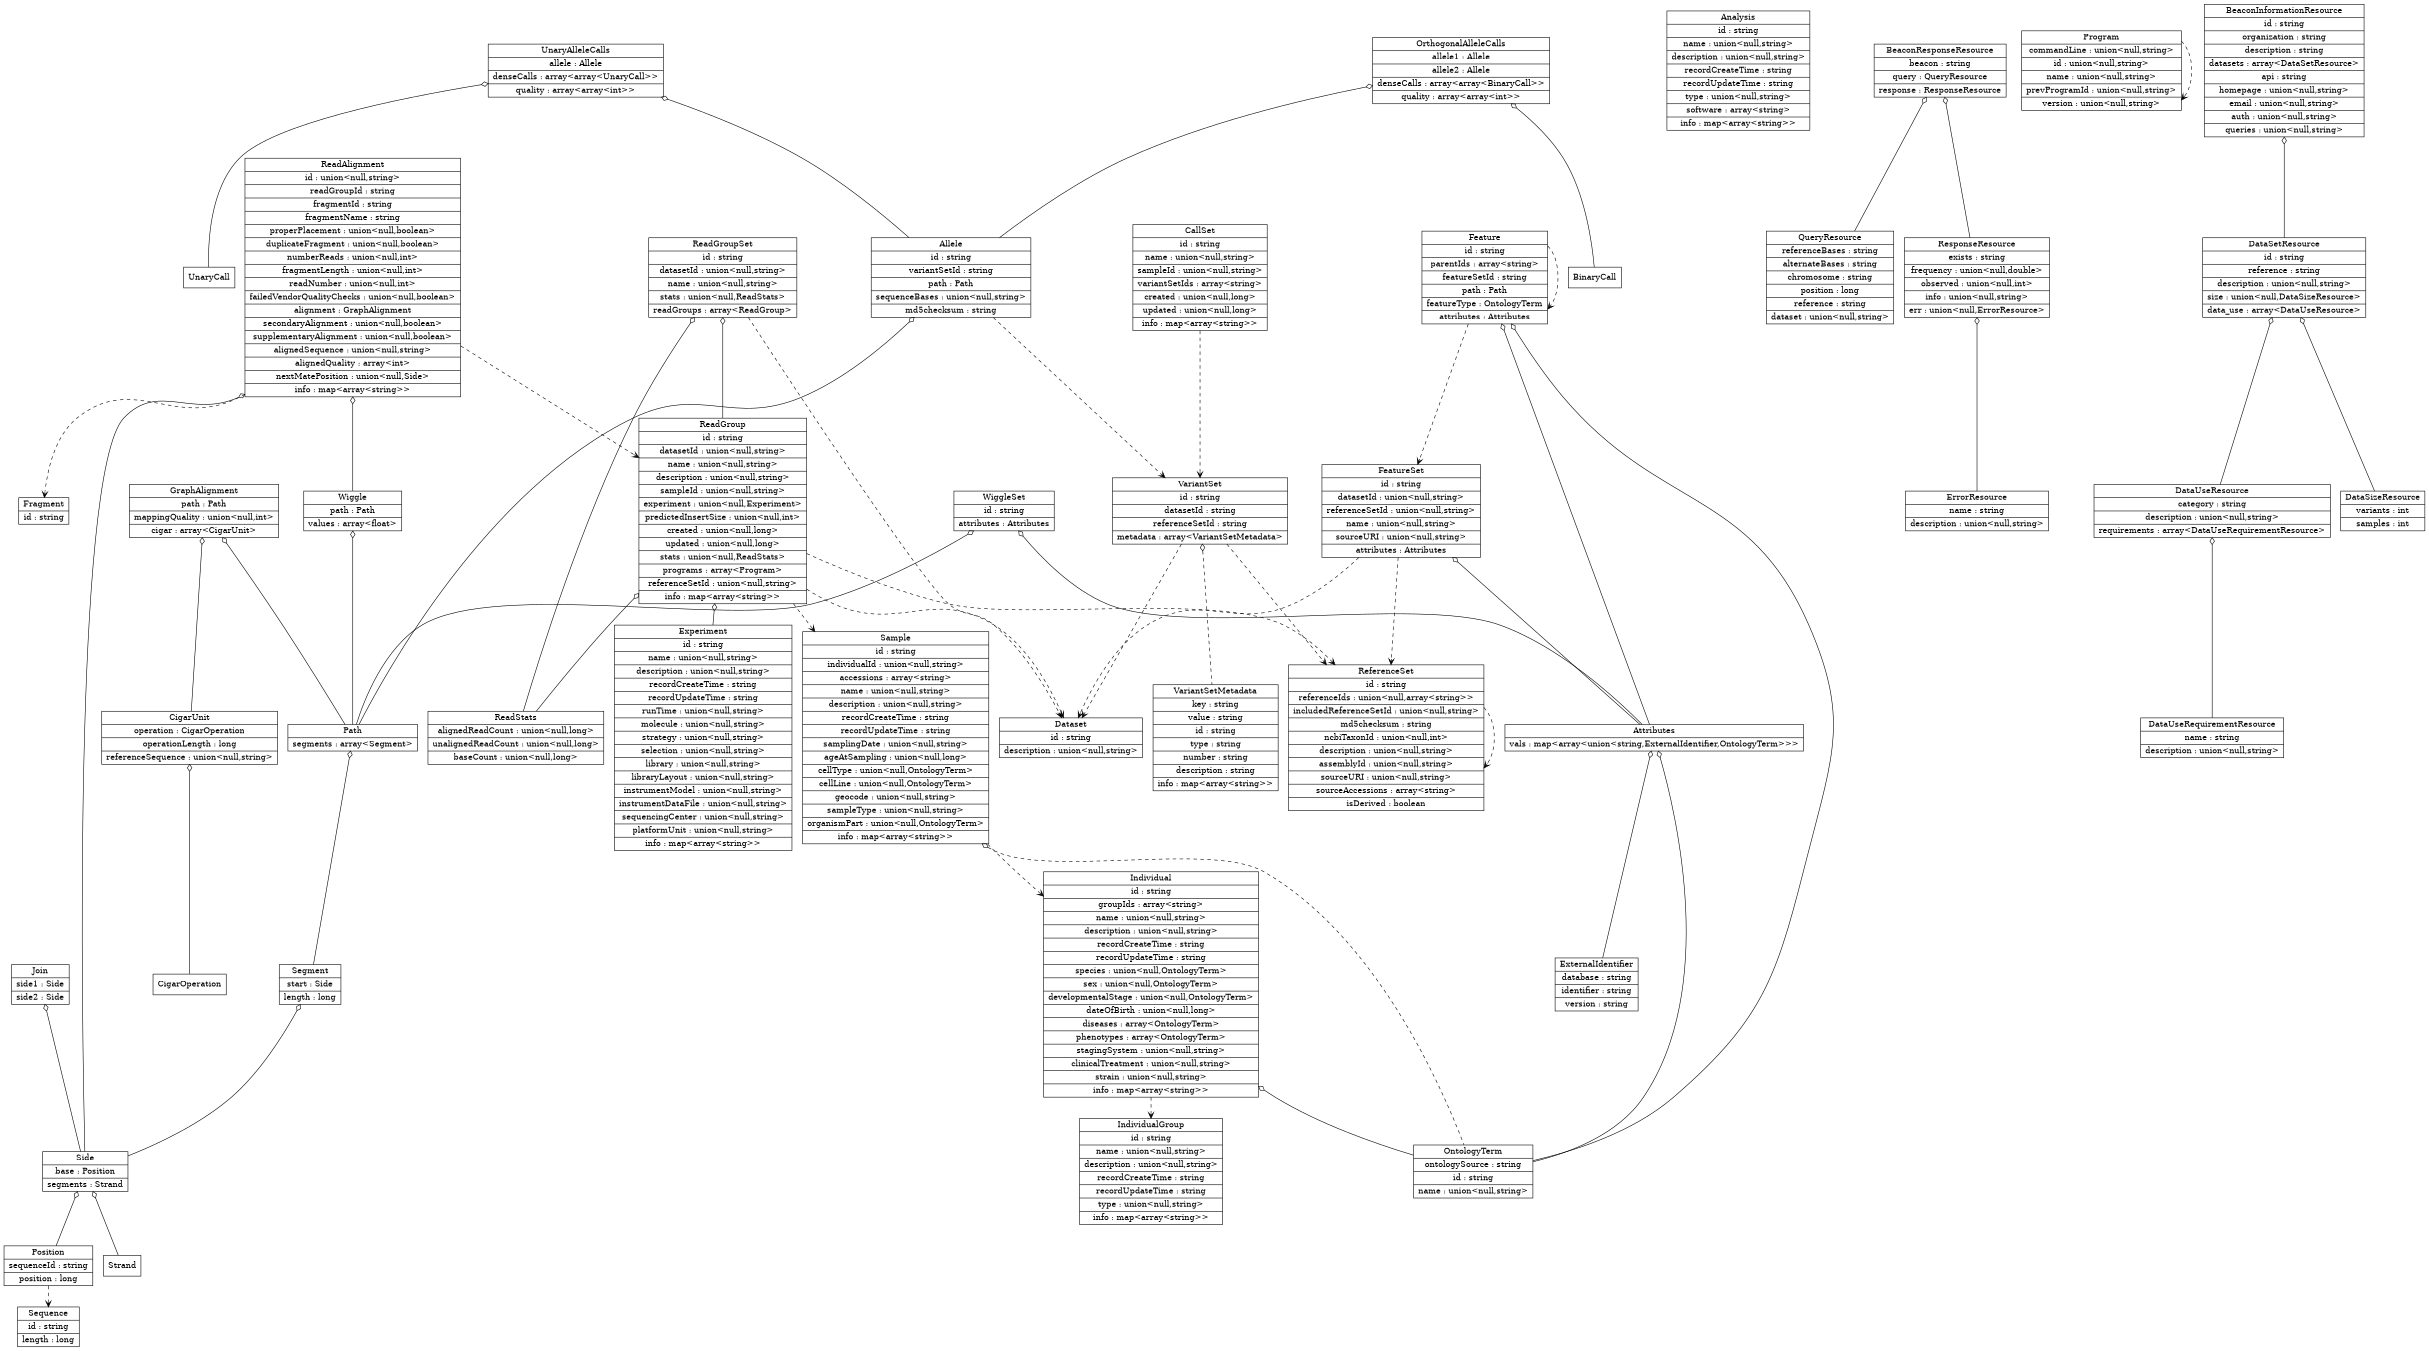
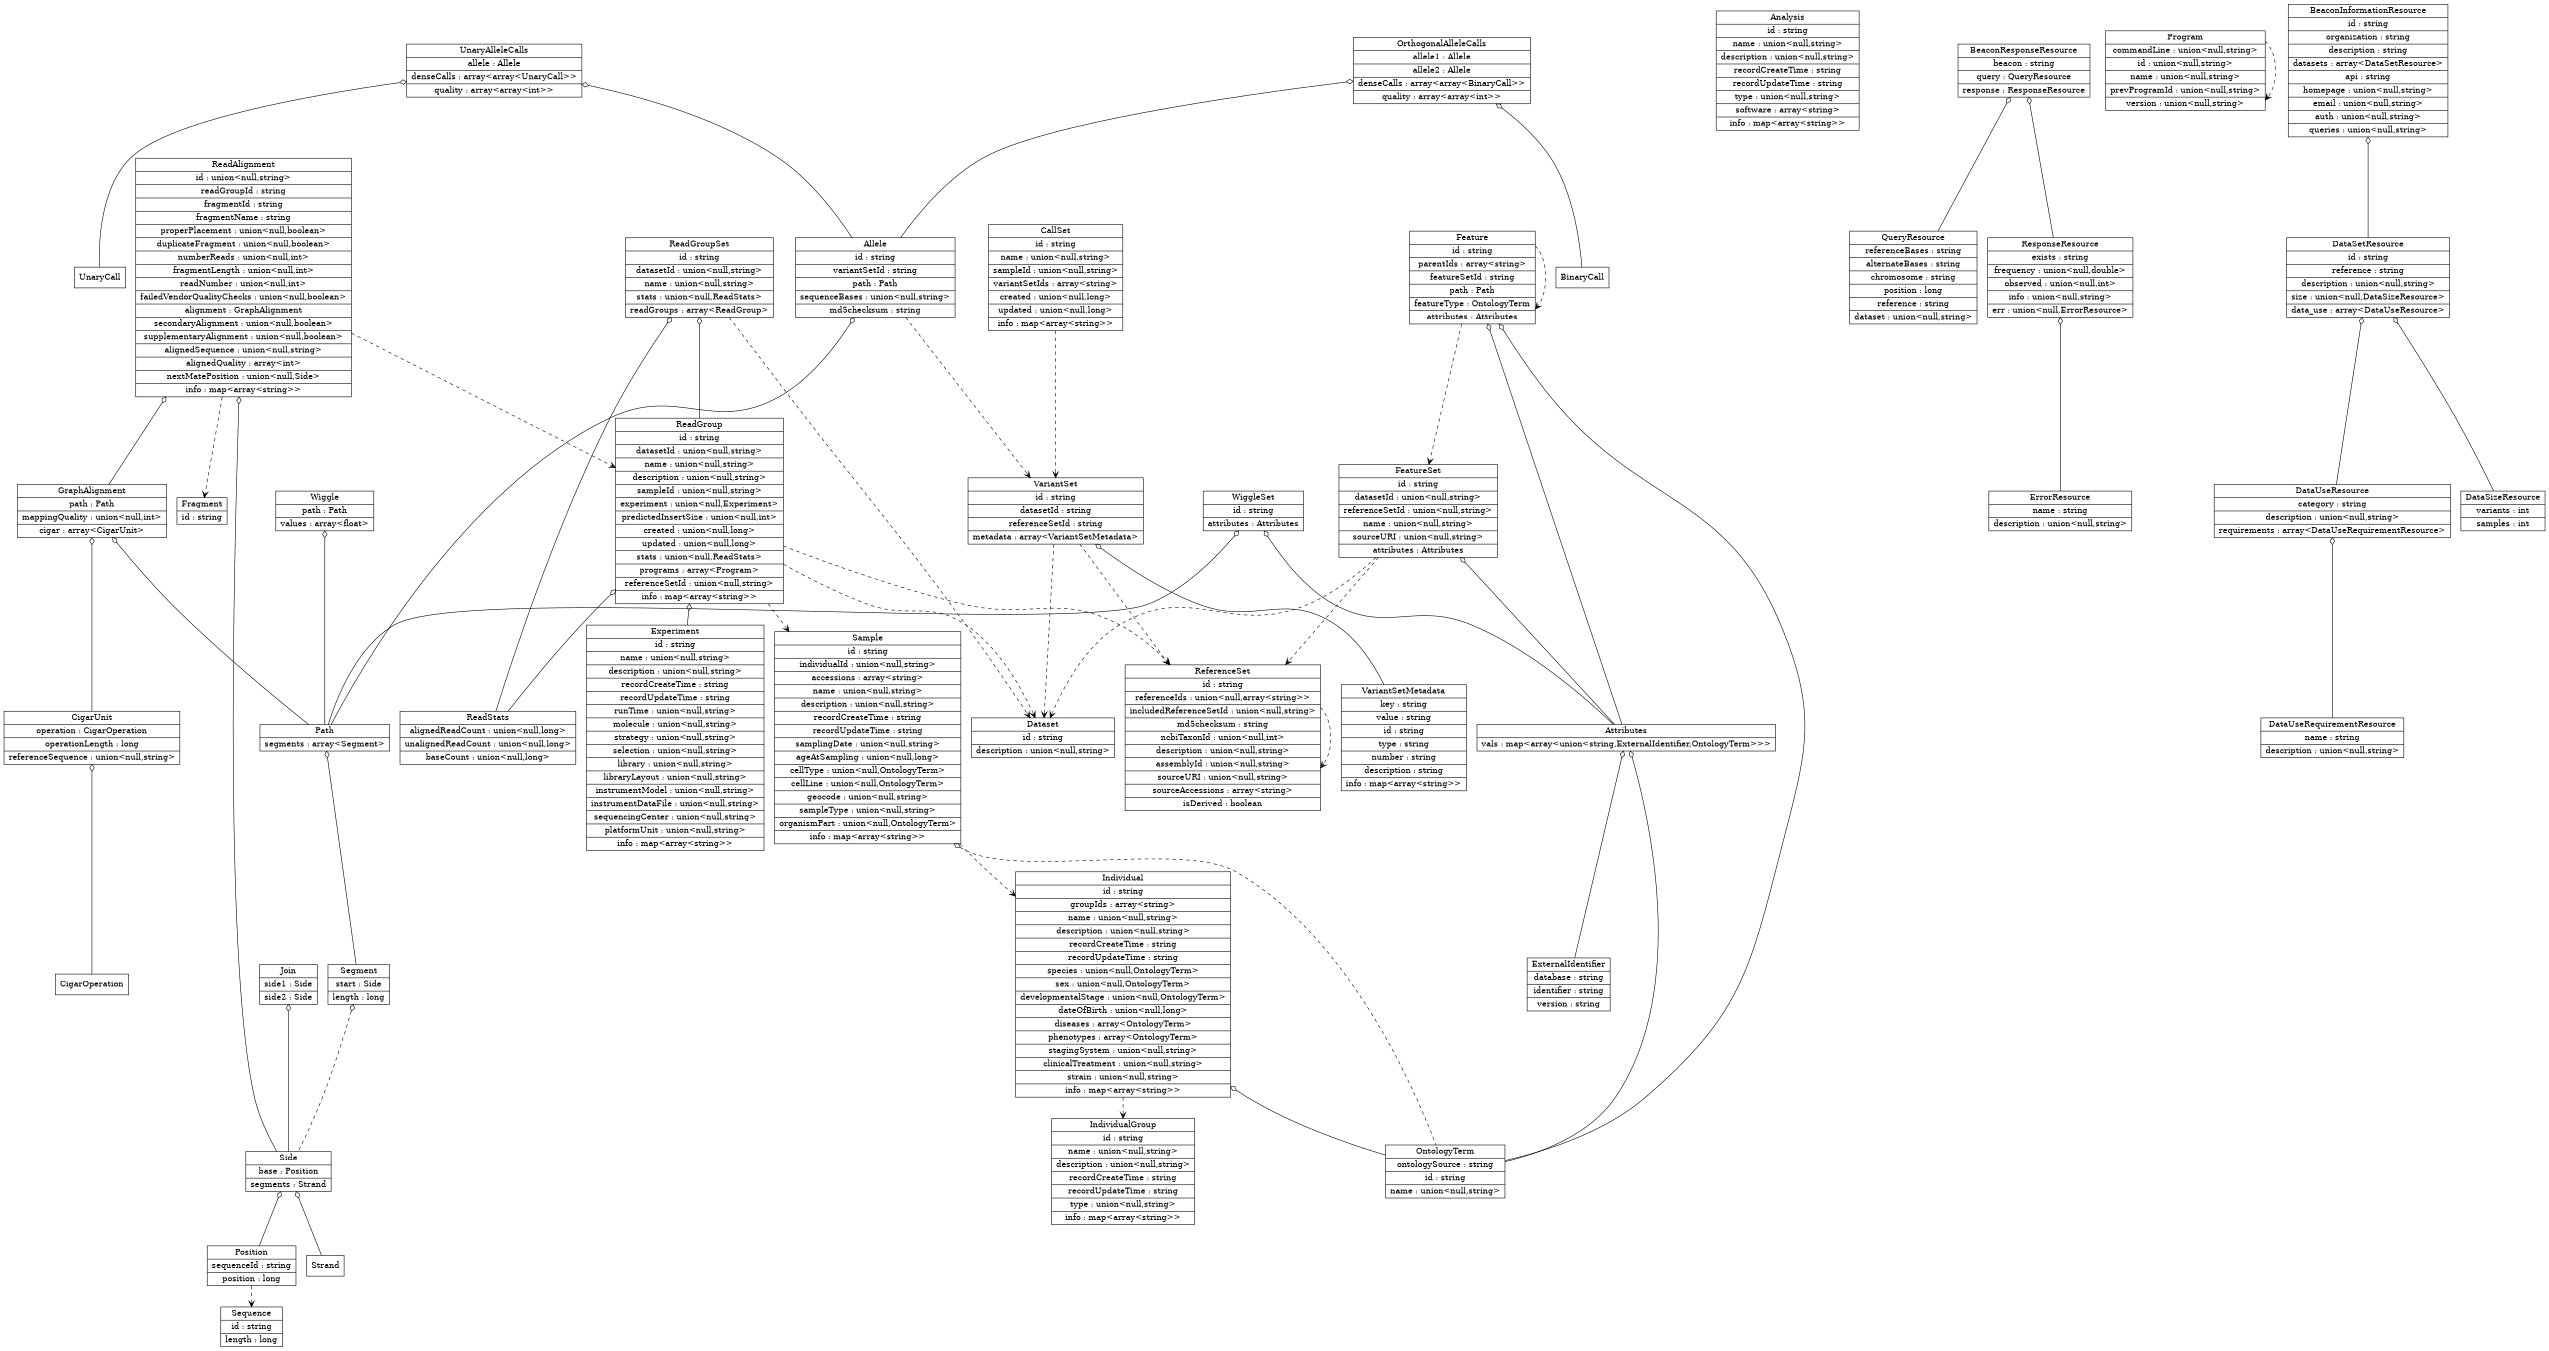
  digraph {
    node [shape=record]
    edge [arrowhead=none arrowtail=odiamond dir=both]
    n1 [label="{OrthogonalAlleleCalls|allele1 : Allele|allele2 : Allele|denseCalls : array&lt;array&lt;BinaryCall&gt;&gt;|quality : array&lt;array&lt;int&gt;&gt;}"]
    n2 [label="{Allele|id : string|variantSetId : string|path : Path|sequenceBases : union&lt;null,string&gt;|md5checksum : string}"]
    n3 [label="{BinaryCall}"]
    n4 [label="{Path|segments : array&lt;Segment&gt;}"]
    n5 [label="{VariantSet|id : string|datasetId : string|referenceSetId : string|metadata : array&lt;VariantSetMetadata&gt;}"]
    n6 [label="{ReferenceSet|id : string|referenceIds : union&lt;null,array&lt;string&gt;&gt;|includedReferenceSetId : union&lt;null,string&gt;|md5checksum : string|ncbiTaxonId : union&lt;null,int&gt;|description : union&lt;null,string&gt;|assemblyId : union&lt;null,string&gt;|sourceURI : union&lt;null,string&gt;|sourceAccessions : array&lt;string&gt;|isDerived : boolean}"]
    n7 [label="{UnaryAlleleCalls|allele : Allele|denseCalls : array&lt;array&lt;UnaryCall&gt;&gt;|quality : array&lt;array&lt;int&gt;&gt;}"]
    n8 [label="{UnaryCall}"]
    n9 [label="{Join|side1 : Side|side2 : Side}"]
    n10 [label="{Side|base : Position|segments : Strand}"]
    n11 [label="{Position|sequenceId : string|position : long}"]
    n12 [label="{Strand}"]
    n13 [label="{OntologyTerm|ontologySource : string|id : string|name : union&lt;null,string&gt;}"]
    n14 [label="{Analysis|id : string|name : union&lt;null,string&gt;|description : union&lt;null,string&gt;|recordCreateTime : string|recordUpdateTime : string|type : union&lt;null,string&gt;|software : array&lt;string&gt;|info : map&lt;array&lt;string&gt;&gt;}"]
    n15 [label="{Dataset|id : string|description : union&lt;null,string&gt;}"]
    n16 [label="{WiggleSet|id : string|attributes : Attributes}"]
    n17 [label="{Attributes|vals : map&lt;array&lt;union&lt;string,ExternalIdentifier,OntologyTerm&gt;&gt;&gt;}"]
    n18 [label="{ExternalIdentifier|database : string|identifier : string|version : string}"]
    n19 [label="{QueryResource|referenceBases : string|alternateBases : string|chromosome : string|position : long|reference : string|dataset : union&lt;null,string&gt;}"]
    n20 [label="{Segment|start : Side|length : long}"]
    n21 [label="{VariantSetMetadata|key : string|value : string|id : string|type : string|number : string|description : string|info : map&lt;array&lt;string&gt;&gt;}"]
    n22 [label="{ReadGroupSet|id : string|datasetId : union&lt;null,string&gt;|name : union&lt;null,string&gt;|stats : union&lt;null,ReadStats&gt;|readGroups : array&lt;ReadGroup&gt;}"]
    n23 [label="{ReadStats|alignedReadCount : union&lt;null,long&gt;|unalignedReadCount : union&lt;null,long&gt;|baseCount : union&lt;null,long&gt;}"]
    n24 [label="{ReadGroup|id : string|datasetId : union&lt;null,string&gt;|name : union&lt;null,string&gt;|description : union&lt;null,string&gt;|sampleId : union&lt;null,string&gt;|experiment : union&lt;null,Experiment&gt;|predictedInsertSize : union&lt;null,int&gt;|created : union&lt;null,long&gt;|updated : union&lt;null,long&gt;|stats : union&lt;null,ReadStats&gt;|programs : array&lt;Program&gt;|referenceSetId : union&lt;null,string&gt;|info : map&lt;array&lt;string&gt;&gt;}"]
    n25 [label="{Sample|id : string|individualId : union&lt;null,string&gt;|accessions : array&lt;string&gt;|name : union&lt;null,string&gt;|description : union&lt;null,string&gt;|recordCreateTime : string|recordUpdateTime : string|samplingDate : union&lt;null,string&gt;|ageAtSampling : union&lt;null,long&gt;|cellType : union&lt;null,OntologyTerm&gt;|cellLine : union&lt;null,OntologyTerm&gt;|geocode : union&lt;null,string&gt;|sampleType : union&lt;null,string&gt;|organismPart : union&lt;null,OntologyTerm&gt;|info : map&lt;array&lt;string&gt;&gt;}"]
    n26 [label="{Experiment|id : string|name : union&lt;null,string&gt;|description : union&lt;null,string&gt;|recordCreateTime : string|recordUpdateTime : string|runTime : union&lt;null,string&gt;|molecule : union&lt;null,string&gt;|strategy : union&lt;null,string&gt;|selection : union&lt;null,string&gt;|library : union&lt;null,string&gt;|libraryLayout : union&lt;null,string&gt;|instrumentModel : union&lt;null,string&gt;|instrumentDataFile : union&lt;null,string&gt;|sequencingCenter : union&lt;null,string&gt;|platformUnit : union&lt;null,string&gt;|info : map&lt;array&lt;string&gt;&gt;}"]
    n27 [label="{FeatureSet|id : string|datasetId : union&lt;null,string&gt;|referenceSetId : union&lt;null,string&gt;|name : union&lt;null,string&gt;|sourceURI : union&lt;null,string&gt;|attributes : Attributes}"]
    n28 [label="{CigarUnit|operation : CigarOperation|operationLength : long|referenceSequence : union&lt;null,string&gt;}"]
    n29 [label="{CigarOperation}"]
    n30 [label="{Sequence|id : string|length : long}"]
    n31 [label="{ErrorResource|name : string|description : union&lt;null,string&gt;}"]
    n32 [label="{Program|commandLine : union&lt;null,string&gt;|id : union&lt;null,string&gt;|name : union&lt;null,string&gt;|prevProgramId : union&lt;null,string&gt;|version : union&lt;null,string&gt;}"]
    n33 [label="{DataUseRequirementResource|name : string|description : union&lt;null,string&gt;}"]
    n34 [label="{GraphAlignment|path : Path|mappingQuality : union&lt;null,int&gt;|cigar : array&lt;CigarUnit&gt;}"]
    n35 [label="{BeaconInformationResource|id : string|organization : string|description : string|datasets : array&lt;DataSetResource&gt;|api : string|homepage : union&lt;null,string&gt;|email : union&lt;null,string&gt;|auth : union&lt;null,string&gt;|queries : union&lt;null,string&gt;}"]
    n36 [label="{DataSetResource|id : string|reference : string|description : union&lt;null,string&gt;|size : union&lt;null,DataSizeResource&gt;|data_use : array&lt;DataUseResource&gt;}"]
    n37 [label="{DataUseResource|category : string|description : union&lt;null,string&gt;|requirements : array&lt;DataUseRequirementResource&gt;}"]
    n38 [label="{DataSizeResource|variants : int|samples : int}"]
    n39 [label="{Individual|id : string|groupIds : array&lt;string&gt;|name : union&lt;null,string&gt;|description : union&lt;null,string&gt;|recordCreateTime : string|recordUpdateTime : string|species : union&lt;null,OntologyTerm&gt;|sex : union&lt;null,OntologyTerm&gt;|developmentalStage : union&lt;null,OntologyTerm&gt;|dateOfBirth : union&lt;null,long&gt;|diseases : array&lt;OntologyTerm&gt;|phenotypes : array&lt;OntologyTerm&gt;|stagingSystem : union&lt;null,string&gt;|clinicalTreatment : union&lt;null,string&gt;|strain : union&lt;null,string&gt;|info : map&lt;array&lt;string&gt;&gt;}"]
    n40 [label="{IndividualGroup|id : string|name : union&lt;null,string&gt;|description : union&lt;null,string&gt;|recordCreateTime : string|recordUpdateTime : string|type : union&lt;null,string&gt;|info : map&lt;array&lt;string&gt;&gt;}"]
    n41 [label="{Feature|id : string|parentIds : array&lt;string&gt;|featureSetId : string|path : Path|featureType : OntologyTerm|attributes : Attributes}"]
    n42 [label="{CallSet|id : string|name : union&lt;null,string&gt;|sampleId : union&lt;null,string&gt;|variantSetIds : array&lt;string&gt;|created : union&lt;null,long&gt;|updated : union&lt;null,long&gt;|info : map&lt;array&lt;string&gt;&gt;}"]
    n43 [label="{Fragment|id : string}"]
    n44 [label="{ResponseResource|exists : string|frequency : union&lt;null,double&gt;|observed : union&lt;null,int&gt;|info : union&lt;null,string&gt;|err : union&lt;null,ErrorResource&gt;}"]
    n45 [label="{Wiggle|path : Path|values : array&lt;float&gt;}"]
    n46 [label="{BeaconResponseResource|beacon : string|query : QueryResource|response : ResponseResource}"]
    n47 [label="{ReadAlignment|id : union&lt;null,string&gt;|readGroupId : string|fragmentId : string|fragmentName : string|properPlacement : union&lt;null,boolean&gt;|duplicateFragment : union&lt;null,boolean&gt;|numberReads : union&lt;null,int&gt;|fragmentLength : union&lt;null,int&gt;|readNumber : union&lt;null,int&gt;|failedVendorQualityChecks : union&lt;null,boolean&gt;|alignment : GraphAlignment|secondaryAlignment : union&lt;null,boolean&gt;|supplementaryAlignment : union&lt;null,boolean&gt;|alignedSequence : union&lt;null,string&gt;|alignedQuality : array&lt;int&gt;|nextMatePosition : union&lt;null,Side&gt;|info : map&lt;array&lt;string&gt;&gt;}"]
    n1 -> n2
    n1 -> n3
    n2 -> n4
    n2 -> n5 [arrowhead=vee arrowtail=none style=dashed]
    n4 -> n20
    n5 -> n6 [arrowhead=vee arrowtail=none style=dashed]
    n5 -> n15 [arrowhead=vee arrowtail=none style=dashed]
-   n5 -> n21 [style=dashed]
+   n5 -> n21
    n6 -> n6 [arrowhead=vee arrowtail=none style=dashed]
    n7 -> n2
    n7 -> n8
    n9 -> n10
    n10 -> n11
    n10 -> n12
    n11 -> n30 [arrowhead=vee arrowtail=none style=dashed]
    n16 -> n4
    n16 -> n17
    n17 -> n13
    n17 -> n18
-   n20 -> n10
+   n20 -> n10 [style=dashed]
    n22 -> n15 [arrowhead=vee arrowtail=none style=dashed]
    n22 -> n23
    n22 -> n24
    n24 -> n6 [arrowhead=vee arrowtail=none style=dashed]
    n24 -> n15 [arrowhead=vee arrowtail=none style=dashed]
    n24 -> n23
    n24 -> n25 [arrowhead=vee arrowtail=none style=dashed]
    n24 -> n26
    n25 -> n13 [style=dashed]
    n25 -> n39 [arrowhead=vee arrowtail=none style=dashed]
    n27 -> n6 [arrowhead=vee arrowtail=none style=dashed]
    n27 -> n15 [arrowhead=vee arrowtail=none style=dashed]
    n27 -> n17
    n28 -> n29
    n32 -> n32 [arrowhead=vee arrowtail=none style=dashed]
    n34 -> n4
    n34 -> n28
    n35 -> n36
    n36 -> n37
    n36 -> n38
    n37 -> n33
    n39 -> n13
    n39 -> n40 [arrowhead=vee arrowtail=none style=dashed]
    n41 -> n13
    n41 -> n17
    n41 -> n27 [arrowhead=vee arrowtail=none style=dashed]
    n41 -> n41 [arrowhead=vee arrowtail=none style=dashed]
    n42 -> n5 [arrowhead=vee arrowtail=none style=dashed]
    n44 -> n31
    n45 -> n4
    n46 -> n19
    n46 -> n44
    n47 -> n10
    n47 -> n24 [arrowhead=vee arrowtail=none style=dashed]
-   n47 -> n45
+   n47 -> n34
    n47 -> n43 [arrowhead=vee arrowtail=none style=dashed]
  }
